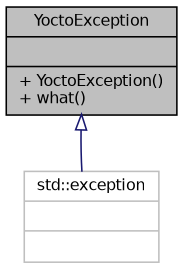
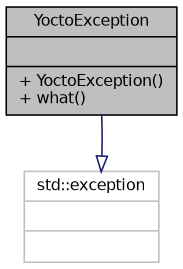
  digraph {
    node [fontname=Helvetica fontsize=10 shape=record style=filled]
    n1 [color=black fillcolor=grey75 fontcolor=black height=0.2 label="{YoctoException\n||+ YoctoException()\l+ what()\l}" width=0.4]
    n2 [color=grey75 fillcolor=white height=0.2 label="{std::exception\n||}" width=0.4]
-   n1 -> n2 [arrowtail=onormal color=midnightblue dir=back fontname=Helvetica fontsize=10 labelfontname=Helvetica labelfontsize=10 style=solid]
+   n2 -> n1 [arrowtail=onormal color=midnightblue dir=back fontname=Helvetica fontsize=10 labelfontname=Helvetica labelfontsize=10 style=solid]
  }
